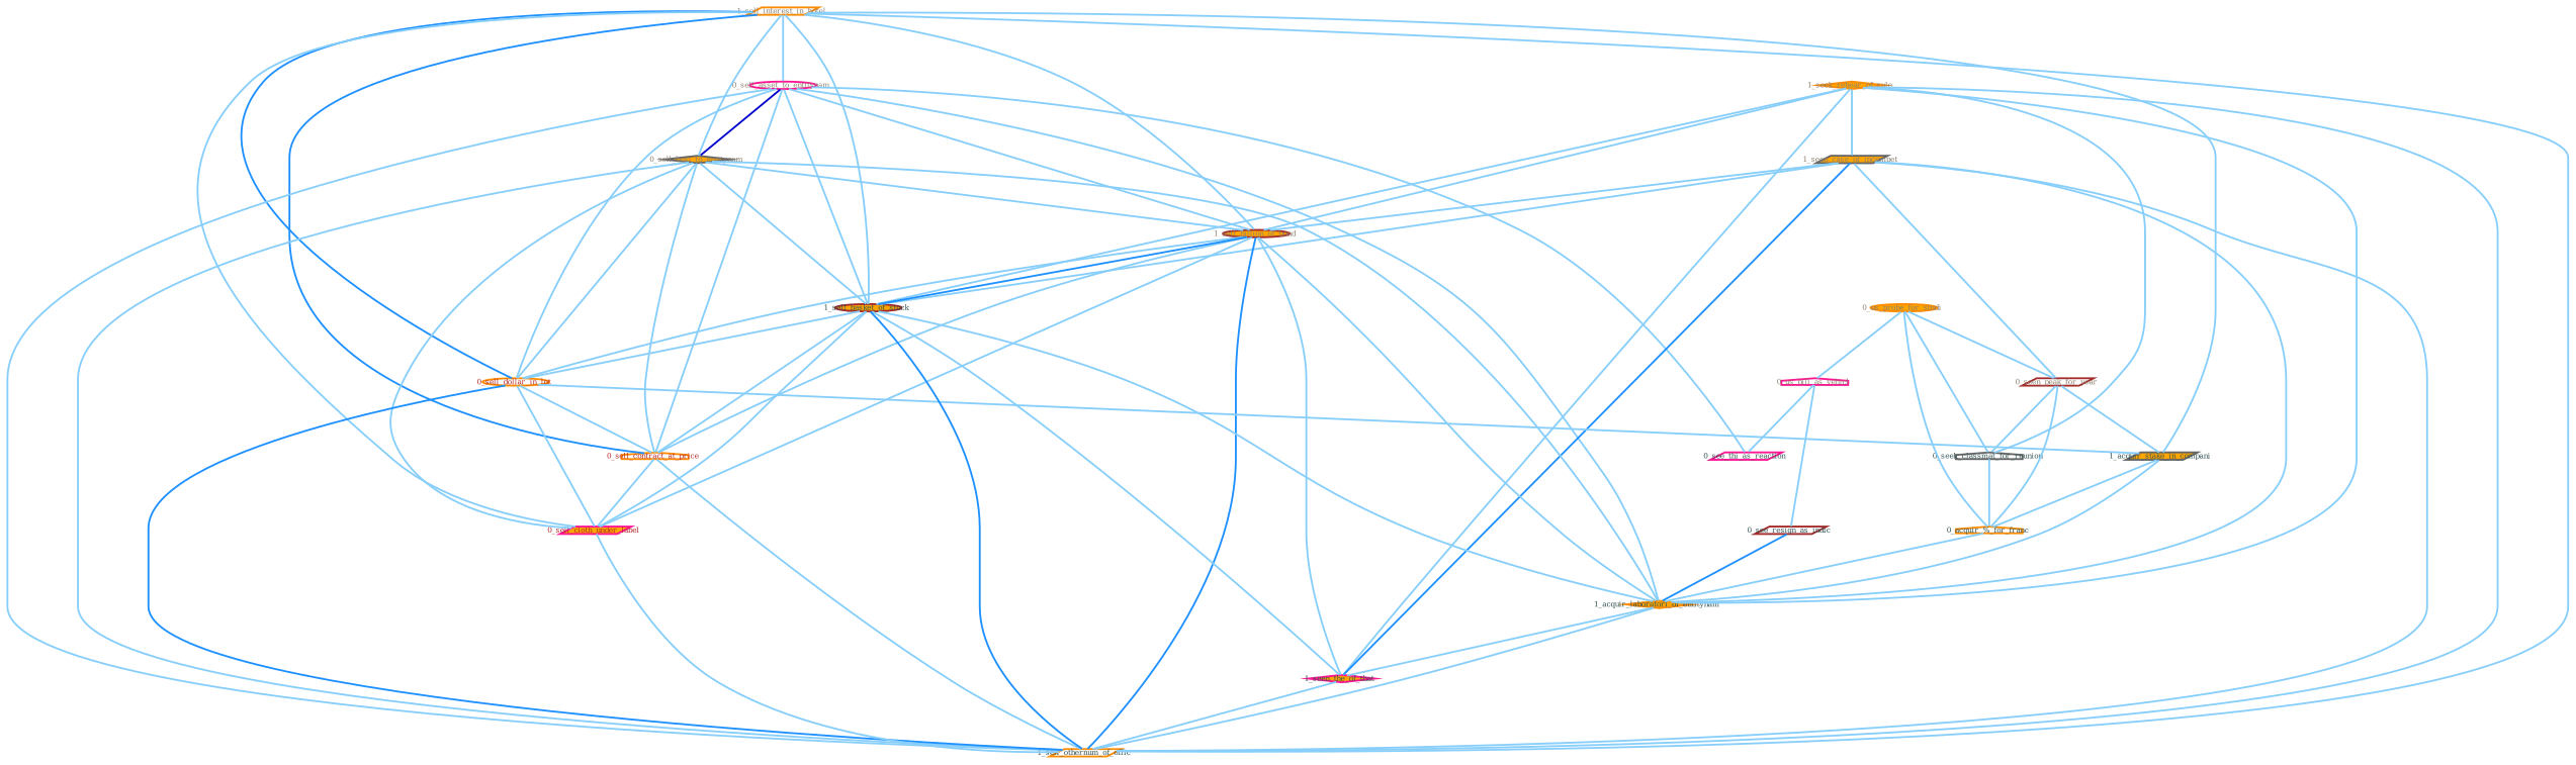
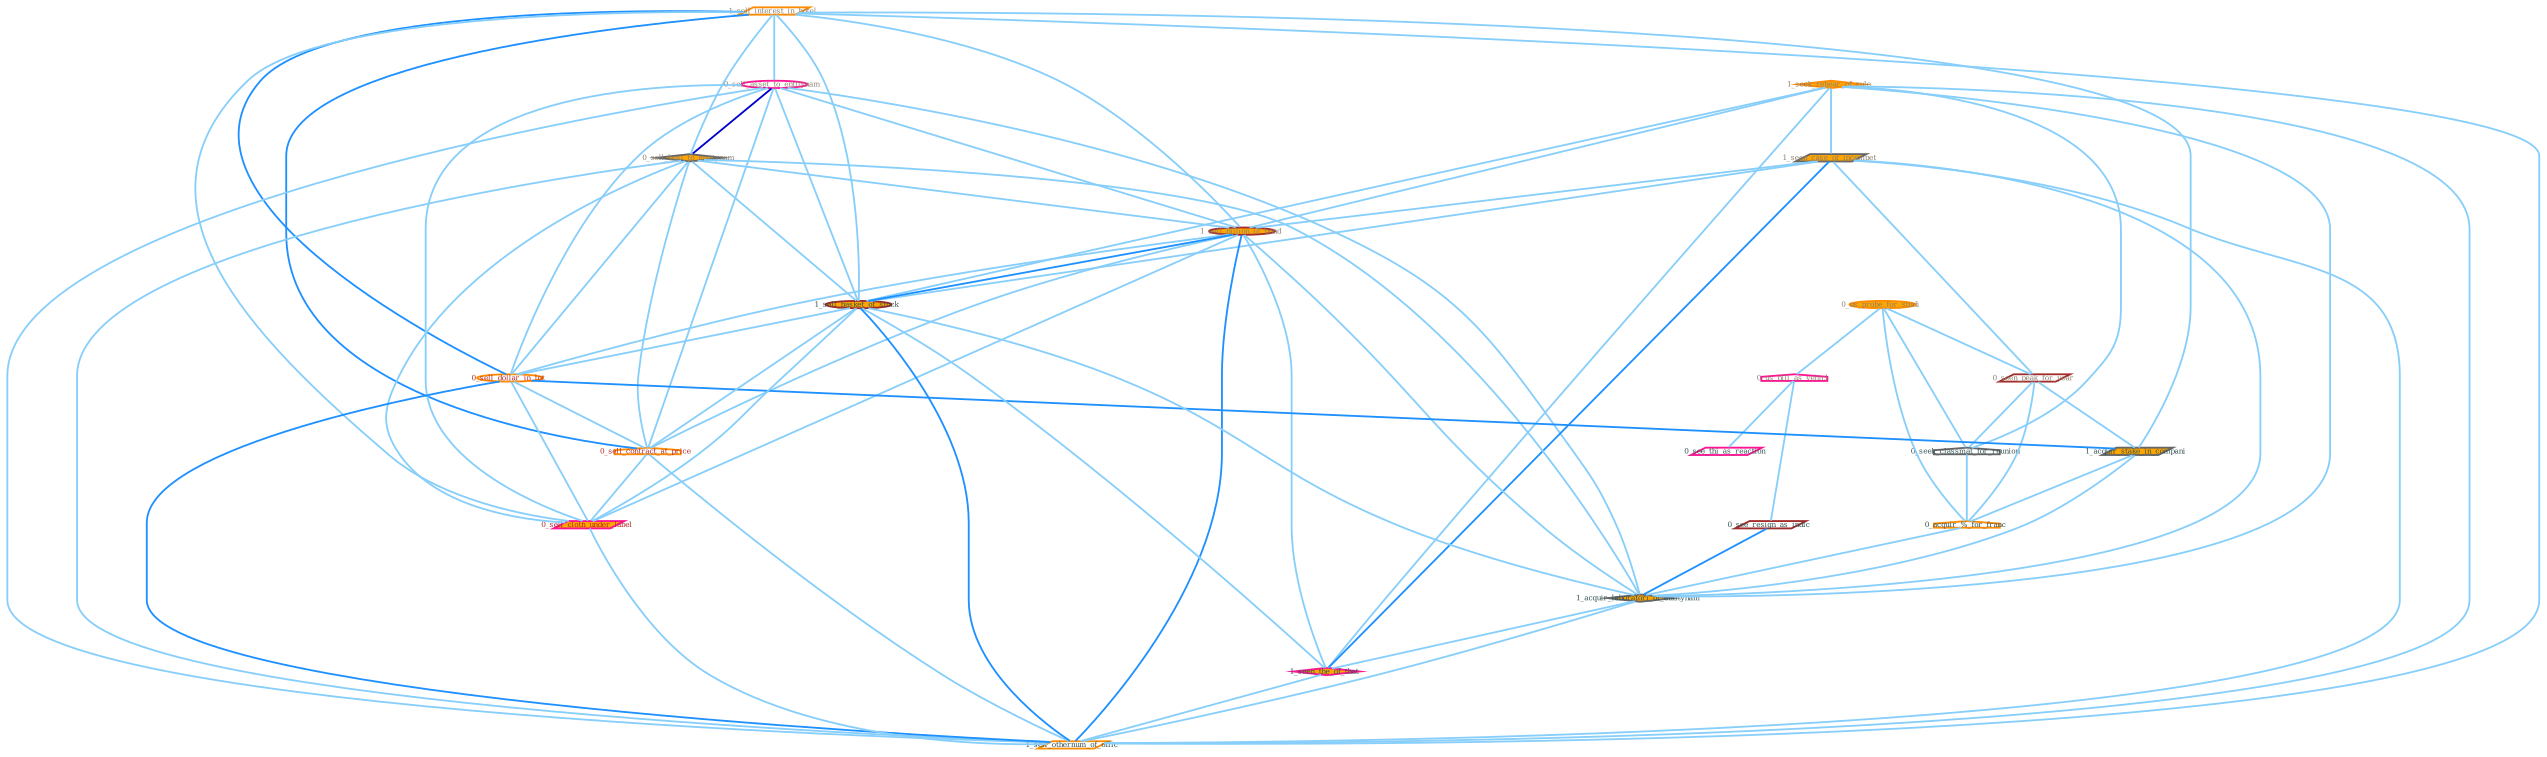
  graph {
    node [color=darkorange fillcolor=white fixedsize=true fontcolor="#8b7d6b" fontsize=4 shape=parallelogram style=filled]
    edge [color="#87cefa" w=1]
    "1_seek_rehear_of_rule " [fillcolor=orange height=.06 shape=diamond width=.5]
    "1_sell_interest_in_hotel " [height=.06 width=.5]
    "0_sell_asset_to_entitynam " [color=deeppink height=.06 shape=ellipse width=.5]
    "1_seen_case_of_incompet " [color=gray40 fillcolor=orange height=.06 width=.5]
    "0_us_probe_for_studi " [fillcolor=orange height=.06 shape=ellipse width=.5]
    "0_sell_busi_to_entitynam " [color=gray40 fillcolor=orange height=.06 shape=diamond width=.5]
    "0_seen_peak_for_year " [color=brown height=.06 width=.5]
    "0_us_bill_as_vehicl " [color=deeppink height=.06 shape=house width=.5]
    "1_sell_billion_of_bond " [color=brown fillcolor=orange height=.06 shape=ellipse width=.5]
    "0_sell_dollar_in_lot " [fontcolor="#b22222" height=.06 shape=ellipse width=.5]
    "0_sell_contract_at_price " [fontcolor="#b22222" height=.06 shape=house width=.5]
    "0_sell_cloth_under_label " [color=deeppink fillcolor=orange fontcolor="#b22222" height=.06 width=.5]
    "0_seek_classmat_for_reunion " [color=gray40 fontcolor="#2f4f4f" height=.06 shape=house width=.5]
    "1_sell_basket_of_stock " [color=brown fillcolor=orange fontcolor="#2f4f4f" height=.06 shape=ellipse width=.5]
-   "1_acquir_laboratori_of_entitynam " [fillcolor=orange fontcolor="#2f4f4f" height=.06 shape=diamond width=.5]
+   "1_acquir_laboratori_of_entitynam " [color=gray40 fillcolor=orange fontcolor="#2f4f4f" height=.06 shape=diamond width=.5]
    "1_seen_the_of_that " [color=deeppink fillcolor=orange fontcolor="#2f4f4f" height=.06 shape=diamond width=.5]
    "1_sell_othernum_of_offic " [fontcolor="#2f4f4f" height=.06 width=.5]
    "1_acquir_stake_in_compani " [color=gray40 fillcolor=orange fontcolor="#2f4f4f" height=.06 width=.5]
    "0_acquir_%_for_franc " [fontcolor="#2f4f4f" height=.06 shape=house width=.5]
    "0_see_resign_as_indic " [color=brown fontcolor="#2f4f4f" height=.06 width=.5]
    "0_see_thi_as_reaction " [color=deeppink fontcolor="#2f4f4f" height=.06 width=.5]
    subgraph sub_1 {
      "1_seek_rehear_of_rule "
      "1_sell_interest_in_hotel "
      "0_sell_asset_to_entitynam "
      "1_seen_case_of_incompet "
      "0_us_probe_for_studi "
      "0_sell_busi_to_entitynam "
      "0_seen_peak_for_year "
      "0_us_bill_as_vehicl "
      "1_sell_billion_of_bond "
    }
    subgraph sub_2 {
      "0_sell_dollar_in_lot "
      "0_sell_contract_at_price "
      "0_sell_cloth_under_label "
    }
    "1_seek_rehear_of_rule " -- "1_seen_case_of_incompet "
    "1_seek_rehear_of_rule " -- "1_sell_billion_of_bond "
    "1_seek_rehear_of_rule " -- "0_seek_classmat_for_reunion "
    "1_seek_rehear_of_rule " -- "1_sell_basket_of_stock "
    "1_seek_rehear_of_rule " -- "1_acquir_laboratori_of_entitynam "
    "1_seek_rehear_of_rule " -- "1_seen_the_of_that "
    "1_seek_rehear_of_rule " -- "1_sell_othernum_of_offic "
    "1_sell_interest_in_hotel " -- "0_sell_asset_to_entitynam "
    "1_sell_interest_in_hotel " -- "0_sell_busi_to_entitynam "
    "1_sell_interest_in_hotel " -- "1_sell_billion_of_bond "
    "1_sell_interest_in_hotel " -- "0_sell_dollar_in_lot " [color="#1e90ff" w=2]
    "1_sell_interest_in_hotel " -- "0_sell_contract_at_price " [color="#1e90ff"]
    "1_sell_interest_in_hotel " -- "0_sell_cloth_under_label "
    "1_sell_interest_in_hotel " -- "1_sell_basket_of_stock "
    "1_sell_interest_in_hotel " -- "1_sell_othernum_of_offic "
    "1_sell_interest_in_hotel " -- "1_acquir_stake_in_compani "
    "0_sell_asset_to_entitynam " -- "0_sell_busi_to_entitynam " [color="#0000cd" w=3]
    "0_sell_asset_to_entitynam " -- "1_sell_billion_of_bond "
    "0_sell_asset_to_entitynam " -- "0_sell_dollar_in_lot "
    "0_sell_asset_to_entitynam " -- "0_sell_contract_at_price "
-   "0_sell_asset_to_entitynam " -- "0_see_thi_as_reaction "
+   "0_sell_asset_to_entitynam " -- "0_sell_cloth_under_label "
    "0_sell_asset_to_entitynam " -- "1_sell_basket_of_stock "
    "0_sell_asset_to_entitynam " -- "1_acquir_laboratori_of_entitynam "
    "0_sell_asset_to_entitynam " -- "1_sell_othernum_of_offic "
    "1_seen_case_of_incompet " -- "0_seen_peak_for_year "
    "1_seen_case_of_incompet " -- "1_sell_billion_of_bond "
    "1_seen_case_of_incompet " -- "1_sell_basket_of_stock "
    "1_seen_case_of_incompet " -- "1_acquir_laboratori_of_entitynam "
    "1_seen_case_of_incompet " -- "1_seen_the_of_that " [color="#1e90ff" w=2]
    "1_seen_case_of_incompet " -- "1_sell_othernum_of_offic "
    "0_us_probe_for_studi " -- "0_seen_peak_for_year "
    "0_us_probe_for_studi " -- "0_us_bill_as_vehicl "
    "0_us_probe_for_studi " -- "0_seek_classmat_for_reunion "
    "0_us_probe_for_studi " -- "0_acquir_%_for_franc "
    "0_sell_busi_to_entitynam " -- "1_sell_billion_of_bond "
    "0_sell_busi_to_entitynam " -- "0_sell_dollar_in_lot "
    "0_sell_busi_to_entitynam " -- "0_sell_contract_at_price "
    "0_sell_busi_to_entitynam " -- "0_sell_cloth_under_label "
    "0_sell_busi_to_entitynam " -- "1_sell_basket_of_stock "
    "0_sell_busi_to_entitynam " -- "1_acquir_laboratori_of_entitynam "
    "0_sell_busi_to_entitynam " -- "1_sell_othernum_of_offic "
    "0_seen_peak_for_year " -- "0_seek_classmat_for_reunion "
    "0_seen_peak_for_year " -- "1_acquir_stake_in_compani "
    "0_seen_peak_for_year " -- "0_acquir_%_for_franc "
    "0_us_bill_as_vehicl " -- "0_see_resign_as_indic "
    "0_us_bill_as_vehicl " -- "0_see_thi_as_reaction "
    "1_sell_billion_of_bond " -- "0_sell_dollar_in_lot "
    "1_sell_billion_of_bond " -- "0_sell_contract_at_price "
    "1_sell_billion_of_bond " -- "0_sell_cloth_under_label "
    "1_sell_billion_of_bond " -- "1_sell_basket_of_stock " [color="#1e90ff" w=2]
    "1_sell_billion_of_bond " -- "1_acquir_laboratori_of_entitynam "
    "1_sell_billion_of_bond " -- "1_seen_the_of_that "
    "1_sell_billion_of_bond " -- "1_sell_othernum_of_offic " [color="#1e90ff" w=2]
    "0_sell_dollar_in_lot " -- "0_sell_contract_at_price "
    "0_sell_dollar_in_lot " -- "0_sell_cloth_under_label "
    "0_sell_dollar_in_lot " -- "1_sell_othernum_of_offic " [color="#1e90ff"]
-   "0_sell_dollar_in_lot " -- "1_acquir_stake_in_compani "
+   "0_sell_dollar_in_lot " -- "1_acquir_stake_in_compani " [color="#1e90ff"]
    "0_sell_contract_at_price " -- "0_sell_cloth_under_label "
    "0_sell_contract_at_price " -- "1_sell_othernum_of_offic "
    "0_sell_cloth_under_label " -- "1_sell_othernum_of_offic "
    "0_seek_classmat_for_reunion " -- "0_acquir_%_for_franc "
    "1_sell_basket_of_stock " -- "0_sell_dollar_in_lot "
    "1_sell_basket_of_stock " -- "0_sell_contract_at_price "
    "1_sell_basket_of_stock " -- "0_sell_cloth_under_label "
    "1_sell_basket_of_stock " -- "1_acquir_laboratori_of_entitynam "
    "1_sell_basket_of_stock " -- "1_seen_the_of_that "
    "1_sell_basket_of_stock " -- "1_sell_othernum_of_offic " [color="#1e90ff" w=2]
    "1_acquir_laboratori_of_entitynam " -- "1_seen_the_of_that "
    "1_acquir_laboratori_of_entitynam " -- "1_sell_othernum_of_offic "
    "1_seen_the_of_that " -- "1_sell_othernum_of_offic "
    "1_acquir_stake_in_compani " -- "1_acquir_laboratori_of_entitynam "
    "1_acquir_stake_in_compani " -- "0_acquir_%_for_franc "
    "0_acquir_%_for_franc " -- "1_acquir_laboratori_of_entitynam "
    "0_see_resign_as_indic " -- "1_acquir_laboratori_of_entitynam " [color="#1e90ff" w=2]
  }
